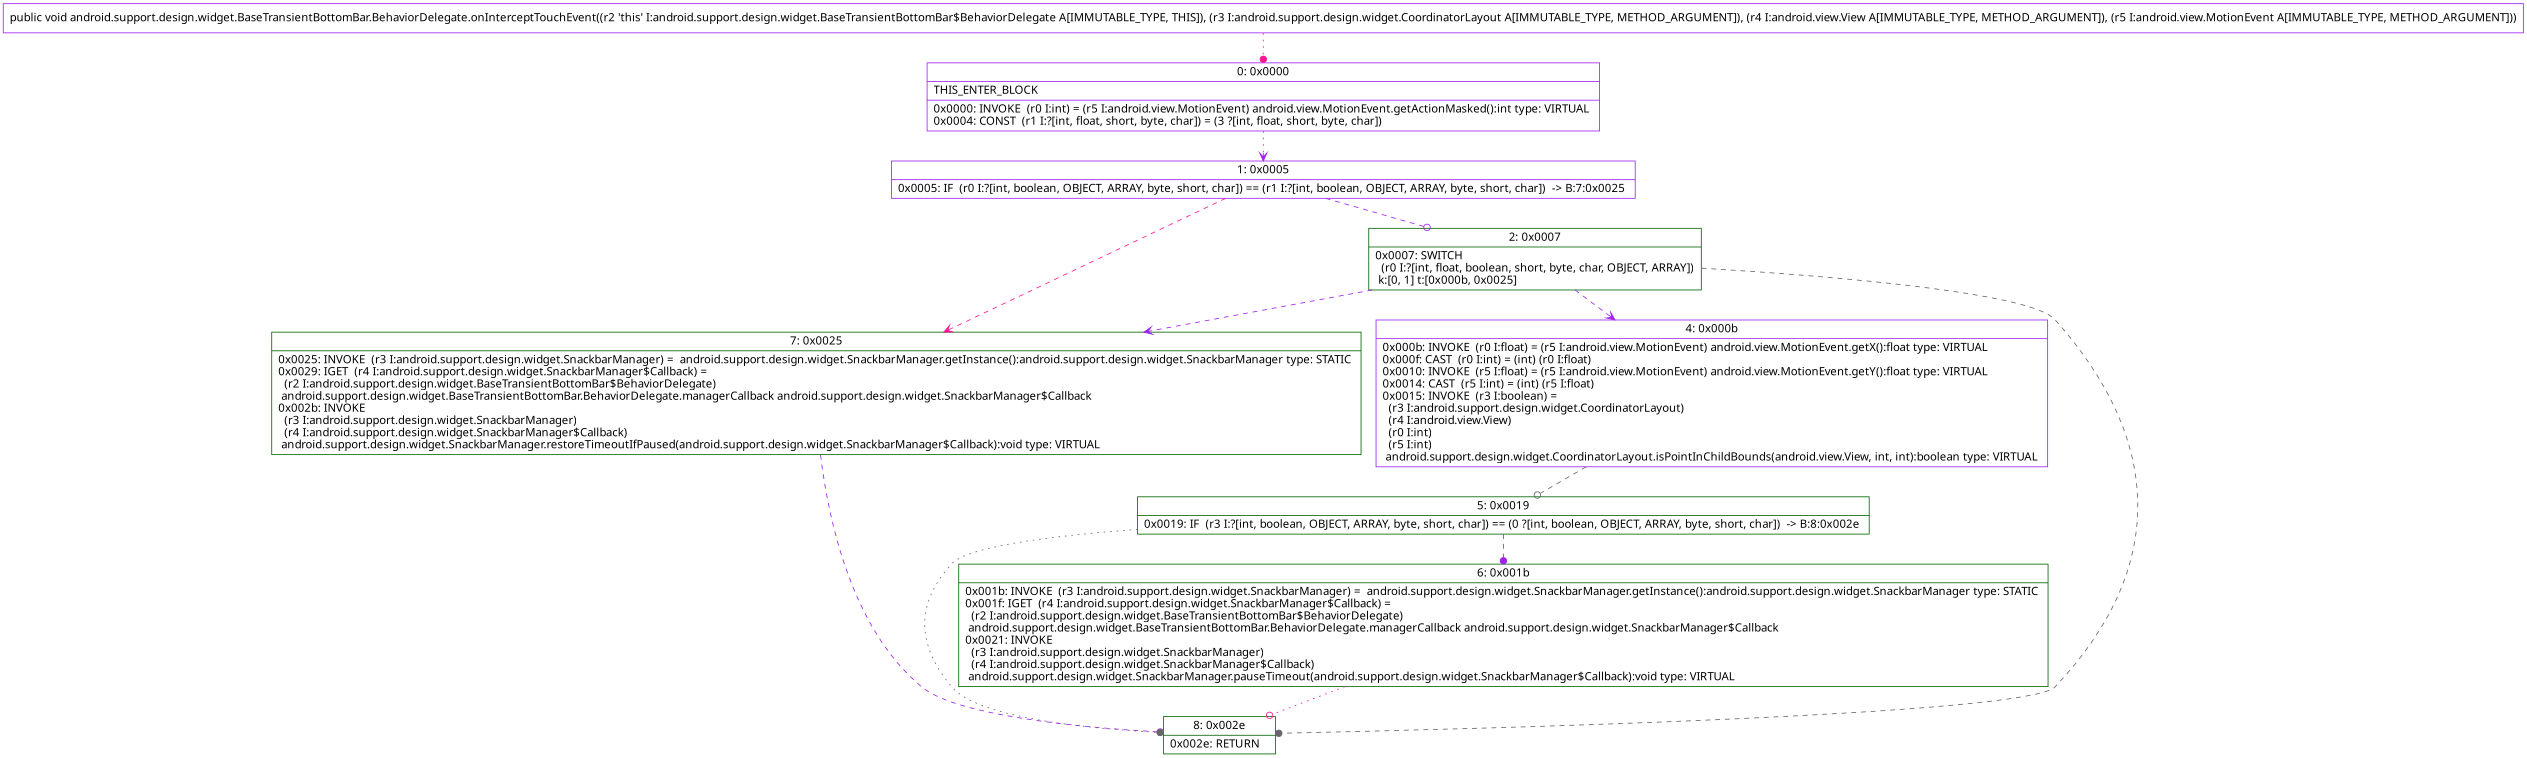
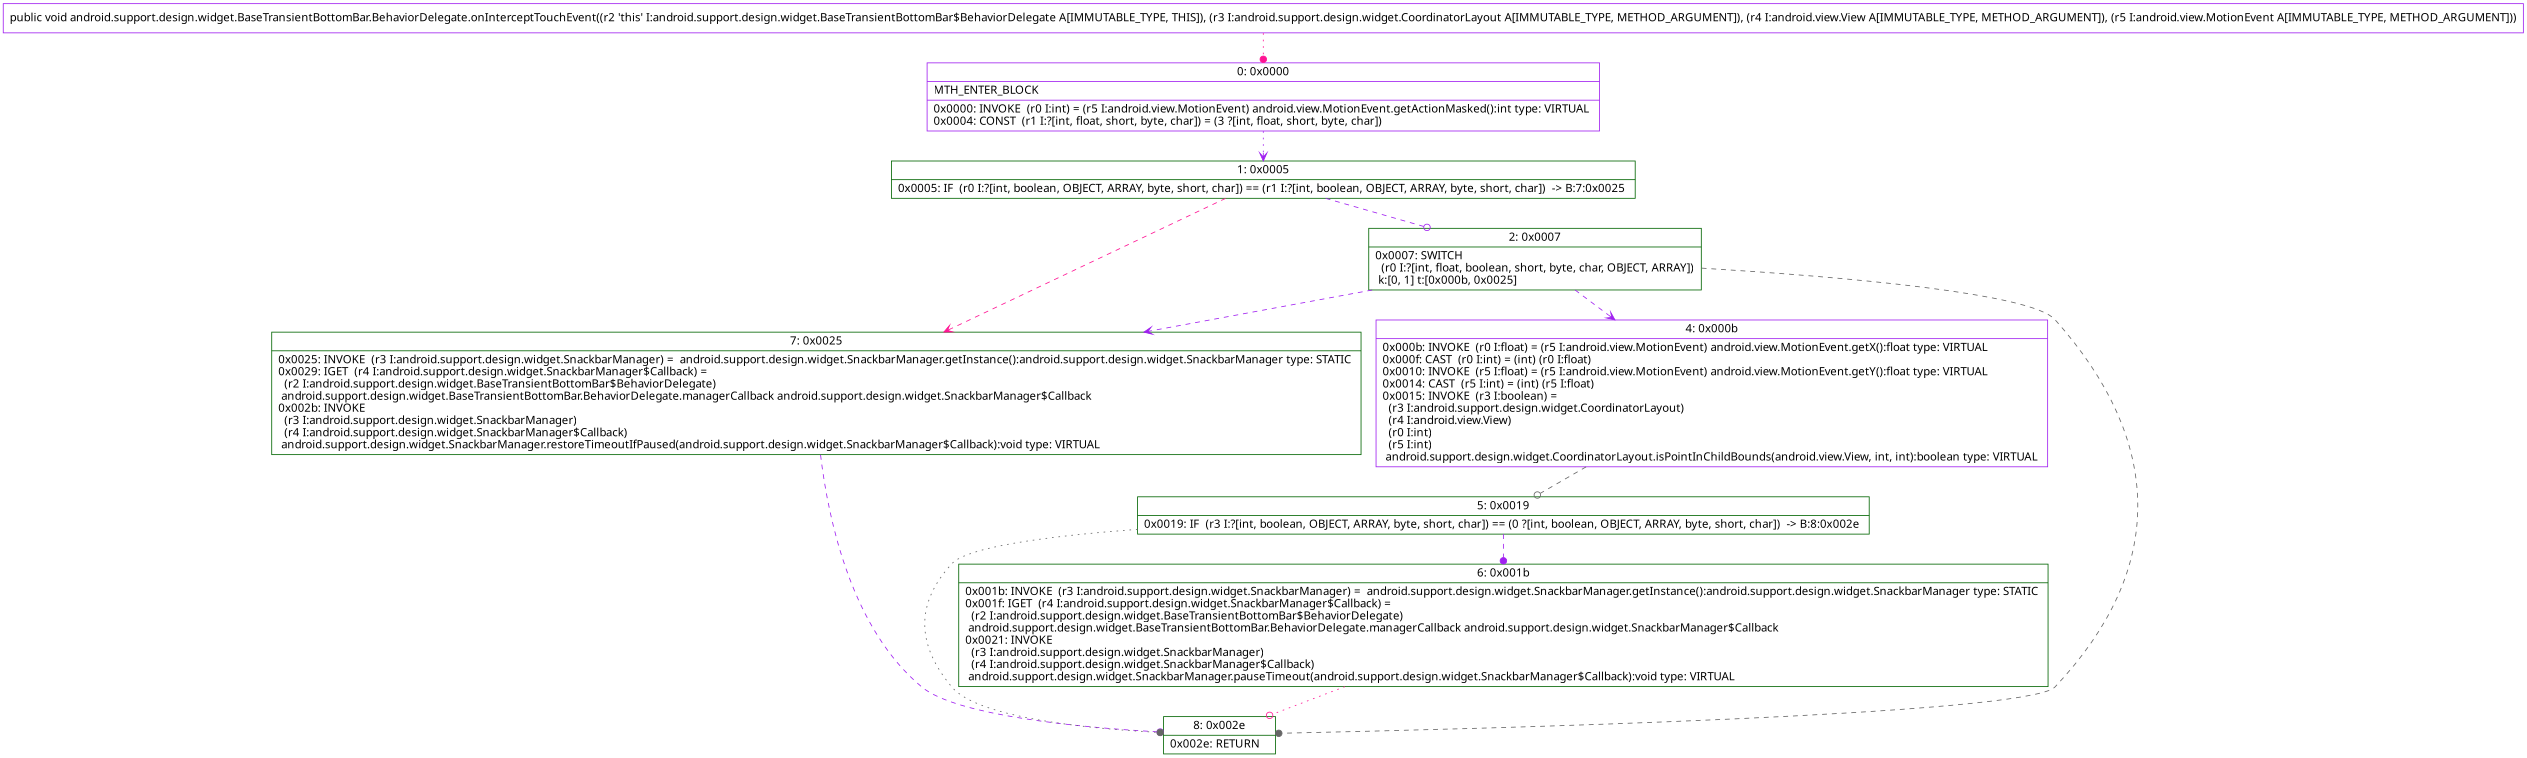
  digraph {
    fontname="Noto Sans"
    node [color=darkgreen fontname="Noto Sans" shape=record]
    edge [arrowhead=vee color=purple fontname="Noto Sans" style=dashed]
-   n1 [color=purple label="{0\:\ 0x0000|THIS_ENTER_BLOCK\l|0x0000: INVOKE  (r0 I:int) = (r5 I:android.view.MotionEvent) android.view.MotionEvent.getActionMasked():int type: VIRTUAL \l0x0004: CONST  (r1 I:?[int, float, short, byte, char]) = (3 ?[int, float, short, byte, char]) \l}"]
-   n2 [color=purple label="{1\:\ 0x0005|0x0005: IF  (r0 I:?[int, boolean, OBJECT, ARRAY, byte, short, char]) == (r1 I:?[int, boolean, OBJECT, ARRAY, byte, short, char])  \-\> B:7:0x0025 \l}"]
+   n1 [color=purple label="{0\:\ 0x0000|MTH_ENTER_BLOCK\l|0x0000: INVOKE  (r0 I:int) = (r5 I:android.view.MotionEvent) android.view.MotionEvent.getActionMasked():int type: VIRTUAL \l0x0004: CONST  (r1 I:?[int, float, short, byte, char]) = (3 ?[int, float, short, byte, char]) \l}"]
+   n2 [label="{1\:\ 0x0005|0x0005: IF  (r0 I:?[int, boolean, OBJECT, ARRAY, byte, short, char]) == (r1 I:?[int, boolean, OBJECT, ARRAY, byte, short, char])  \-\> B:7:0x0025 \l}"]
    n3 [label="{2\:\ 0x0007|0x0007: SWITCH  \l  (r0 I:?[int, float, boolean, short, byte, char, OBJECT, ARRAY])\l k:[0, 1] t:[0x000b, 0x0025] \l}"]
    n4 [label="{7\:\ 0x0025|0x0025: INVOKE  (r3 I:android.support.design.widget.SnackbarManager) =  android.support.design.widget.SnackbarManager.getInstance():android.support.design.widget.SnackbarManager type: STATIC \l0x0029: IGET  (r4 I:android.support.design.widget.SnackbarManager$Callback) = \l  (r2 I:android.support.design.widget.BaseTransientBottomBar$BehaviorDelegate)\l android.support.design.widget.BaseTransientBottomBar.BehaviorDelegate.managerCallback android.support.design.widget.SnackbarManager$Callback \l0x002b: INVOKE  \l  (r3 I:android.support.design.widget.SnackbarManager)\l  (r4 I:android.support.design.widget.SnackbarManager$Callback)\l android.support.design.widget.SnackbarManager.restoreTimeoutIfPaused(android.support.design.widget.SnackbarManager$Callback):void type: VIRTUAL \l}"]
    n5 [color=purple label="{4\:\ 0x000b|0x000b: INVOKE  (r0 I:float) = (r5 I:android.view.MotionEvent) android.view.MotionEvent.getX():float type: VIRTUAL \l0x000f: CAST  (r0 I:int) = (int) (r0 I:float) \l0x0010: INVOKE  (r5 I:float) = (r5 I:android.view.MotionEvent) android.view.MotionEvent.getY():float type: VIRTUAL \l0x0014: CAST  (r5 I:int) = (int) (r5 I:float) \l0x0015: INVOKE  (r3 I:boolean) = \l  (r3 I:android.support.design.widget.CoordinatorLayout)\l  (r4 I:android.view.View)\l  (r0 I:int)\l  (r5 I:int)\l android.support.design.widget.CoordinatorLayout.isPointInChildBounds(android.view.View, int, int):boolean type: VIRTUAL \l}"]
    n6 [label="{8\:\ 0x002e|0x002e: RETURN   \l}"]
    n7 [label="{5\:\ 0x0019|0x0019: IF  (r3 I:?[int, boolean, OBJECT, ARRAY, byte, short, char]) == (0 ?[int, boolean, OBJECT, ARRAY, byte, short, char])  \-\> B:8:0x002e \l}"]
    n8 [label="{6\:\ 0x001b|0x001b: INVOKE  (r3 I:android.support.design.widget.SnackbarManager) =  android.support.design.widget.SnackbarManager.getInstance():android.support.design.widget.SnackbarManager type: STATIC \l0x001f: IGET  (r4 I:android.support.design.widget.SnackbarManager$Callback) = \l  (r2 I:android.support.design.widget.BaseTransientBottomBar$BehaviorDelegate)\l android.support.design.widget.BaseTransientBottomBar.BehaviorDelegate.managerCallback android.support.design.widget.SnackbarManager$Callback \l0x0021: INVOKE  \l  (r3 I:android.support.design.widget.SnackbarManager)\l  (r4 I:android.support.design.widget.SnackbarManager$Callback)\l android.support.design.widget.SnackbarManager.pauseTimeout(android.support.design.widget.SnackbarManager$Callback):void type: VIRTUAL \l}"]
    n9 [color=purple label="{public void android.support.design.widget.BaseTransientBottomBar.BehaviorDelegate.onInterceptTouchEvent((r2 'this' I:android.support.design.widget.BaseTransientBottomBar$BehaviorDelegate A[IMMUTABLE_TYPE, THIS]), (r3 I:android.support.design.widget.CoordinatorLayout A[IMMUTABLE_TYPE, METHOD_ARGUMENT]), (r4 I:android.view.View A[IMMUTABLE_TYPE, METHOD_ARGUMENT]), (r5 I:android.view.MotionEvent A[IMMUTABLE_TYPE, METHOD_ARGUMENT])) }"]
    n1 -> n2 [style=dotted]
    n2 -> n3 [arrowhead=odot]
    n2 -> n4 [color=deeppink]
    n3 -> n4
    n3 -> n5
    n3 -> n6 [arrowhead=dot color=gray40]
    n4 -> n6 [arrowhead=odot]
    n5 -> n7 [arrowhead=odot color=gray40]
    n7 -> n6 [arrowhead=dot color=gray40 style=dotted]
    n7 -> n8 [arrowhead=dot]
    n8 -> n6 [arrowhead=odot color=deeppink style=dotted]
    n9 -> n1 [arrowhead=dot color=deeppink style=dotted]
  }
